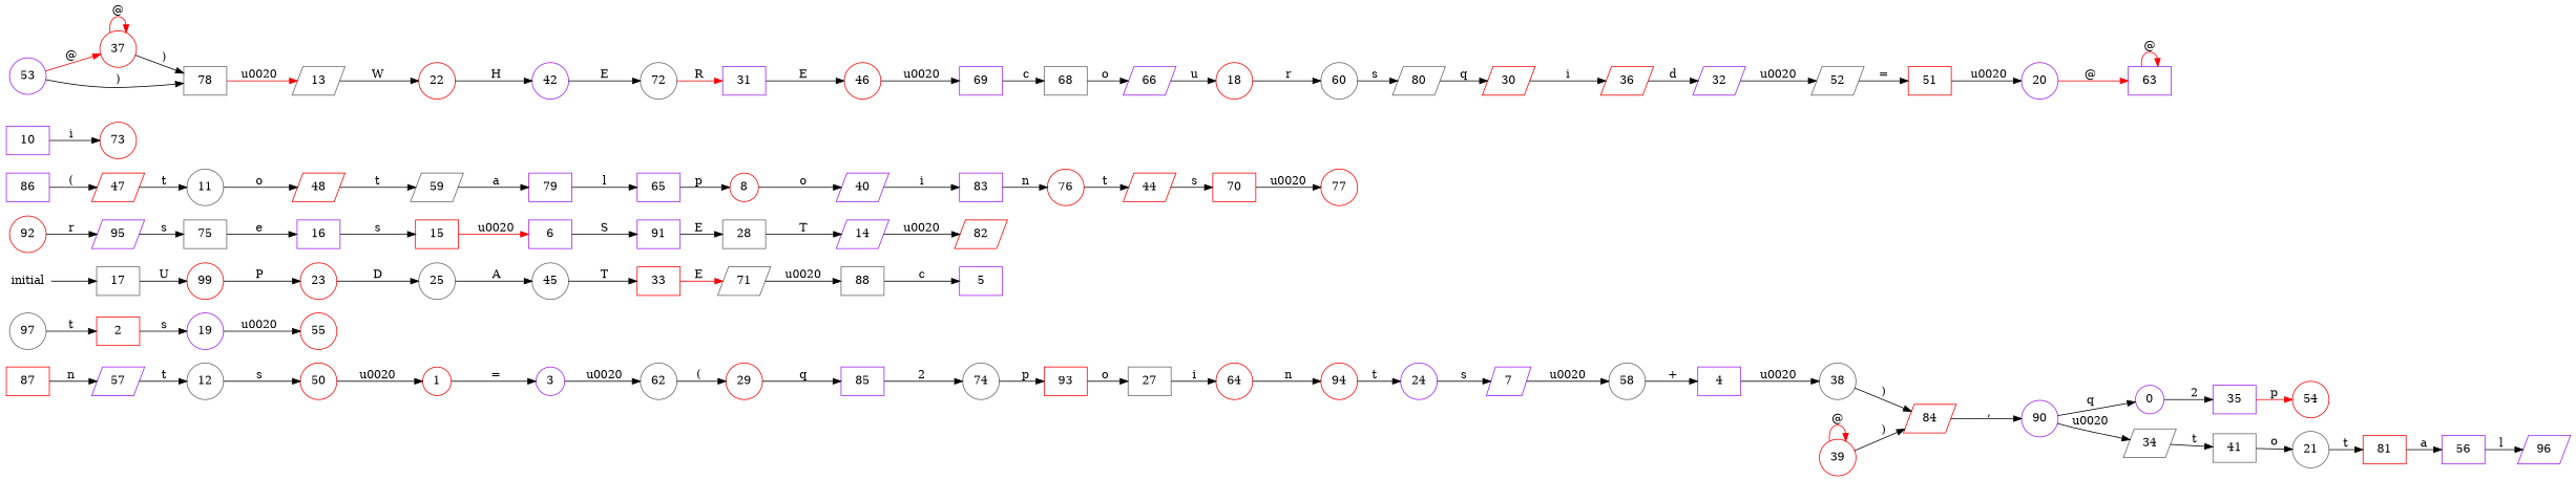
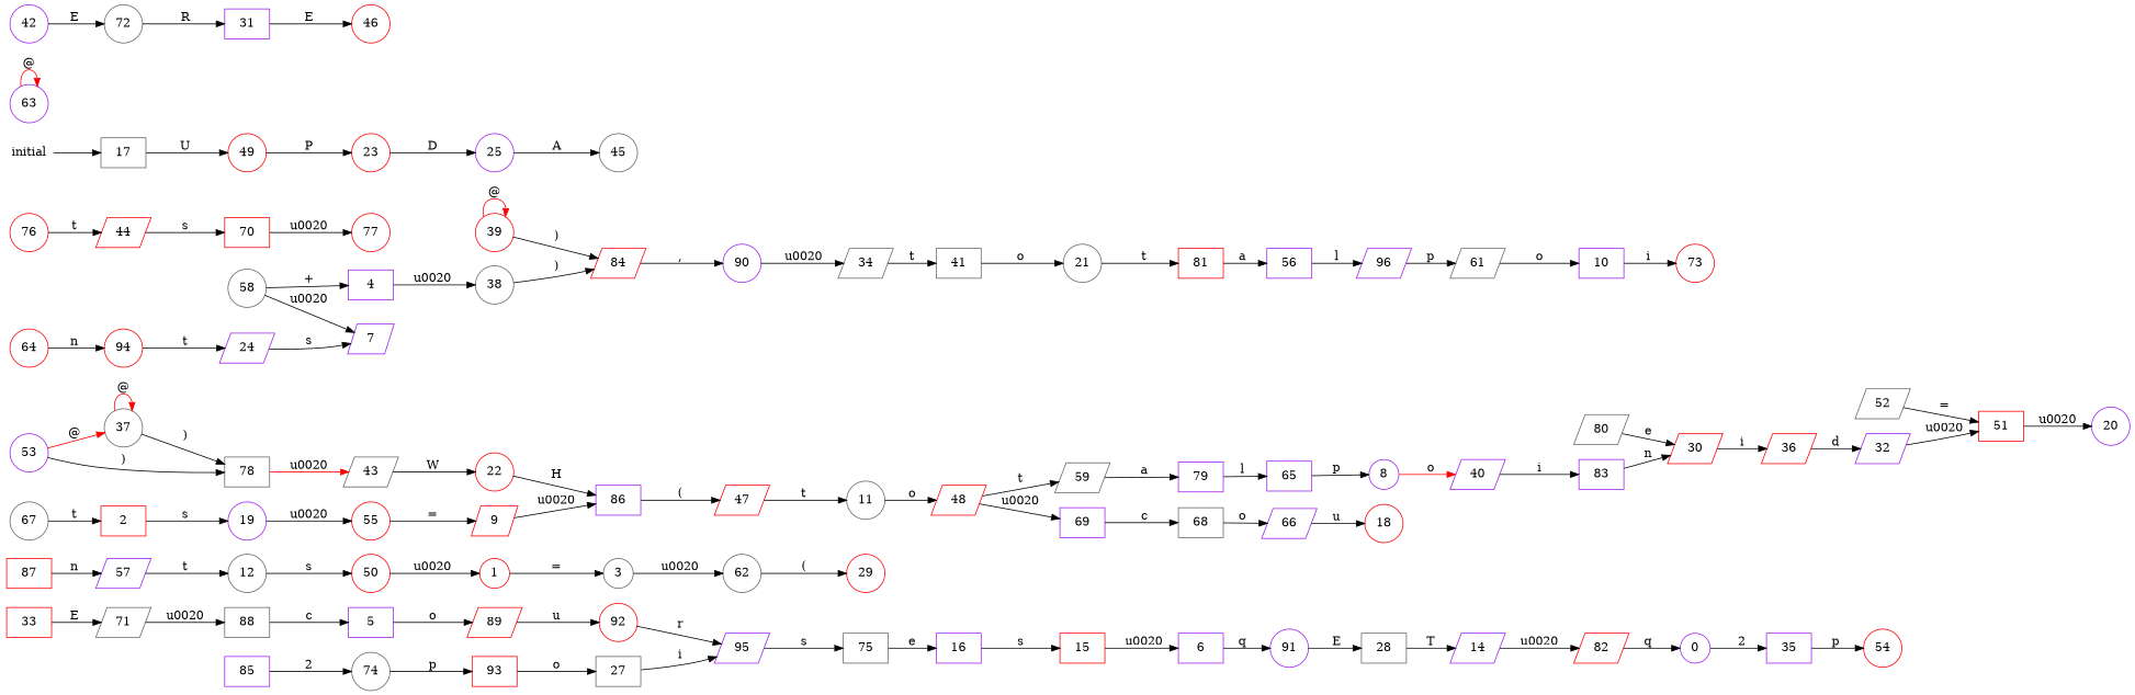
  digraph {
    rankdir=LR
    node [color=red shape=circle]
    0 [color=purple]
    35 [color=purple shape=box]
    54
-   3 [color=purple]
+   3 [color=gray40]
    1
    62 [color=gray40]
    29
    2 [shape=box]
    19 [color=purple]
    55
+   9 [shape=parallelogram]
    85 [color=purple shape=box]
    4 [color=purple shape=box]
    38 [color=gray40]
    84 [shape=parallelogram]
    90 [color=purple]
    39
    5 [color=purple shape=box]
+   89 [shape=parallelogram]
    92
    95 [color=purple shape=parallelogram]
    6 [color=purple shape=box]
-   91 [color=purple shape=box]
+   91 [color=purple]
    28 [color=gray40 shape=box]
    14 [color=purple shape=parallelogram]
    7 [color=purple shape=parallelogram]
    58 [color=gray40]
-   8
+   8 [color=purple]
    40 [color=purple shape=parallelogram]
    83 [color=purple shape=box]
    76
    86 [color=purple shape=box]
    47 [shape=parallelogram]
    11 [color=gray40]
    10 [color=purple shape=box]
    73
-   67 [color=gray40 label=97]
+   67 [color=gray40]
    48 [shape=parallelogram]
    59 [color=gray40 shape=parallelogram]
    79 [color=purple shape=box]
    12 [color=gray40]
    50
    87 [shape=box]
    57 [color=purple shape=parallelogram]
    82 [shape=parallelogram]
    15 [shape=box]
    16 [color=purple shape=box]
    17 [color=gray40 shape=box]
-   49 [label=99]
+   49
    23
    initial [shape=plaintext]
-   25 [color=gray40]
-   60 [color=gray40]
+   25 [color=purple]
    18
    80 [color=gray40 shape=parallelogram]
    30 [shape=parallelogram]
    20 [color=purple]
-   63 [color=purple shape=box]
+   63 [color=purple]
    21 [color=gray40]
    81 [shape=box]
    56 [color=purple shape=box]
    96 [color=purple shape=parallelogram]
    42 [color=purple]
    22
    72 [color=gray40]
    31 [color=purple shape=box]
    45 [color=gray40]
    33 [shape=box]
-   24 [color=purple]
+   24 [color=purple shape=parallelogram]
    71 [color=gray40 shape=parallelogram]
    53 [color=purple]
-   37
+   37 [color=gray40]
    78 [color=gray40 shape=box]
-   43 [color=gray40 shape=parallelogram label=13]
+   43 [color=gray40 shape=parallelogram]
    27 [color=gray40 shape=box]
    64
    94
    74 [color=gray40]
    93 [shape=box]
    36 [shape=parallelogram]
    32 [color=purple shape=parallelogram]
    52 [color=gray40 shape=parallelogram]
    46
    69 [color=purple shape=box]
    68 [color=gray40 shape=box]
    51 [shape=box]
    88 [color=gray40 shape=box]
    34 [color=gray40 shape=parallelogram]
    41 [color=gray40 shape=box]
    44 [shape=parallelogram]
    70 [shape=box]
    77
    66 [color=purple shape=parallelogram]
    65 [color=purple shape=box]
+   61 [color=gray40 shape=parallelogram]
    75 [color=gray40 shape=box]
    0 -> 35 [label=2]
-   35 -> 54 [label=p color=red]
+   35 -> 54 [label=p]
    3 -> 62 [label="\u0020"]
    1 -> 3 [label="="]
    62 -> 29 [label="("]
-   29 -> 85 [label=q]
    2 -> 19 [label=s]
    19 -> 55 [label="\u0020"]
+   55 -> 9 [label="="]
+   9 -> 86 [label="\u0020"]
    85 -> 74 [label=2]
    4 -> 38 [label="\u0020"]
    38 -> 84 [label=")"]
    84 -> 90 [label=","]
    90 -> 34 [label="\u0020"]
    39 -> 84 [label=")"]
    39 -> 39 [color=red label="@"]
+   5 -> 89 [label=o]
+   89 -> 92 [label=u]
    92 -> 95 [label=r]
    95 -> 75 [label=s]
-   6 -> 91 [label=S]
+   6 -> 91 [label=q]
    91 -> 28 [label=E]
    28 -> 14 [label=T]
    14 -> 82 [label="\u0020"]
-   7 -> 58 [label="\u0020"]
+   58 -> 7 [label="\u0020"]
    58 -> 4 [label="+"]
-   8 -> 40 [label=o]
+   8 -> 40 [label=o color=red]
    40 -> 83 [label=i]
-   83 -> 76 [label=n]
+   83 -> 30 [label=n]
    76 -> 44 [label=t]
    86 -> 47 [label="("]
    47 -> 11 [label=t]
    11 -> 48 [label=o]
    10 -> 73 [label=i]
    67 -> 2 [label=t]
    48 -> 59 [label=t]
    59 -> 79 [label=a]
    79 -> 65 [label=l]
    12 -> 50 [label=s]
    50 -> 1 [label="\u0020"]
    87 -> 57 [label=n]
    57 -> 12 [label=t]
-   90 -> 0 [label=q]
-   15 -> 6 [label="\u0020" color=red]
+   82 -> 0 [label=q]
+   15 -> 6 [label="\u0020"]
    16 -> 15 [label=s]
    17 -> 49 [label=U]
    49 -> 23 [label=P]
    23 -> 25 [label=D]
    initial -> 17
    25 -> 45 [label=A]
-   60 -> 80 [label=s]
-   18 -> 60 [label=r]
-   80 -> 30 [label=q]
+   80 -> 30 [label=e]
    30 -> 36 [label=i]
-   20 -> 63 [color=red label="@"]
    63 -> 63 [color=red label="@"]
    21 -> 81 [label=t]
    81 -> 56 [label=a]
    56 -> 96 [label=l]
+   96 -> 61 [label=p]
    42 -> 72 [label=E]
-   22 -> 42 [label=H]
-   72 -> 31 [label=R color=red]
+   22 -> 86 [label=H]
+   72 -> 31 [label=R]
    31 -> 46 [label=E]
-   45 -> 33 [label=T]
-   33 -> 71 [label=E color=red]
+   33 -> 71 [label=E]
    24 -> 7 [label=s]
    71 -> 88 [label="\u0020"]
    53 -> 37 [color=red label="@"]
    53 -> 78 [label=")"]
    37 -> 37 [color=red label="@"]
    37 -> 78 [label=")"]
    78 -> 43 [color=red label="\u0020"]
    43 -> 22 [label=W]
-   27 -> 64 [label=i]
+   27 -> 95 [label=i]
    64 -> 94 [label=n]
    94 -> 24 [label=t]
    74 -> 93 [label=p]
    93 -> 27 [label=o]
    36 -> 32 [label=d]
-   32 -> 52 [label="\u0020"]
+   32 -> 51 [label="\u0020"]
    52 -> 51 [label="="]
-   46 -> 69 [label="\u0020"]
+   48 -> 69 [label="\u0020"]
    69 -> 68 [label=c]
    68 -> 66 [label=o]
    51 -> 20 [label="\u0020"]
    88 -> 5 [label=c]
    34 -> 41 [label=t]
    41 -> 21 [label=o]
    44 -> 70 [label=s]
    70 -> 77 [label="\u0020"]
    66 -> 18 [label=u]
    65 -> 8 [label=p]
+   61 -> 10 [label=o]
    75 -> 16 [label=e]
  }
